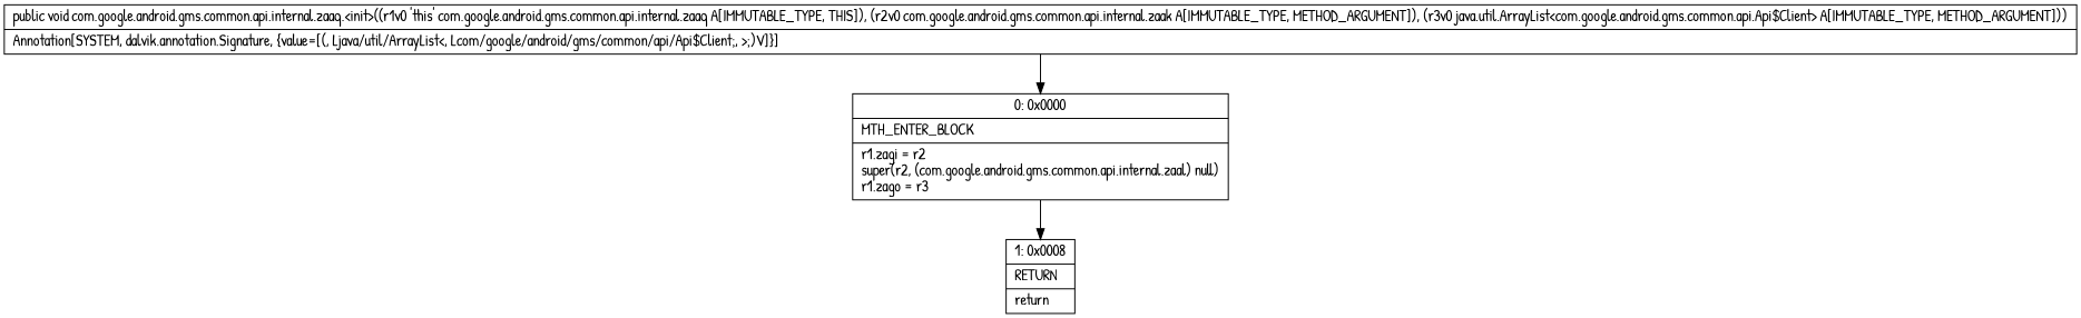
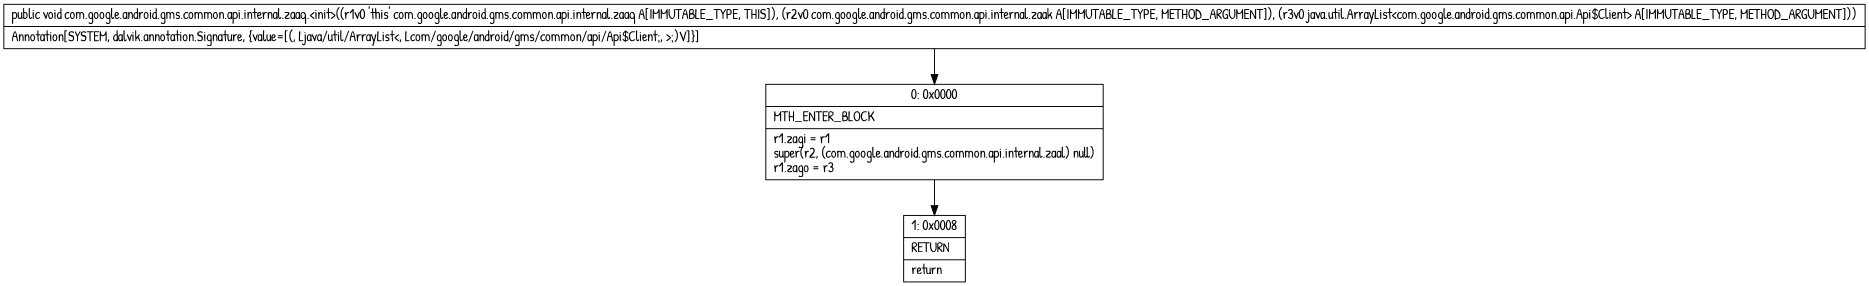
  digraph {
    fontname="Patrick Hand"
    node [shape=record fontname="Patrick Hand"]
    edge [fontname="Patrick Hand"]
-   n1 [label="{0\:\ 0x0000|MTH_ENTER_BLOCK\l|r1.zagi = r2\lsuper(r2, (com.google.android.gms.common.api.internal.zaal) null)\lr1.zago = r3\l}"]
+   n1 [label="{0\:\ 0x0000|MTH_ENTER_BLOCK\l|r1.zagi = r1\lsuper(r2, (com.google.android.gms.common.api.internal.zaal) null)\lr1.zago = r3\l}"]
    n2 [label="{1\:\ 0x0008|RETURN\l|return\l}"]
    n3 [label="{public void com.google.android.gms.common.api.internal.zaaq.\<init\>((r1v0 'this' com.google.android.gms.common.api.internal.zaaq A[IMMUTABLE_TYPE, THIS]), (r2v0 com.google.android.gms.common.api.internal.zaak A[IMMUTABLE_TYPE, METHOD_ARGUMENT]), (r3v0 java.util.ArrayList\<com.google.android.gms.common.api.Api$Client\> A[IMMUTABLE_TYPE, METHOD_ARGUMENT]))  | Annotation[SYSTEM, dalvik.annotation.Signature, \{value=[(, Ljava\/util\/ArrayList\<, Lcom\/google\/android\/gms\/common\/api\/Api$Client;, \>;)V]\}]\l}"]
    n1 -> n2
    n3 -> n1
  }
